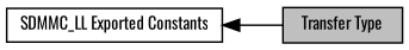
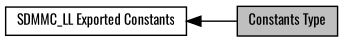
  digraph {
    rankdir=LR
    fontname=Oswald
    node [color=black fontname=Oswald fontsize=10 shape=record style=filled]
    n1 [fillcolor=white height=0.2 label="SDMMC_LL Exported Constants" width=0.4]
-   n2 [fillcolor=grey75 fontcolor=black height=0.2 label="Transfer Type" width=0.4]
+   n2 [fillcolor=grey75 fontcolor=black height=0.2 label="Constants Type" width=0.4]
    n1 -> n2 [dir=back fontname=Oswald fontsize=10 labelfontname=Helvetica labelfontsize=10 shape=plaintext style=solid]
  }
